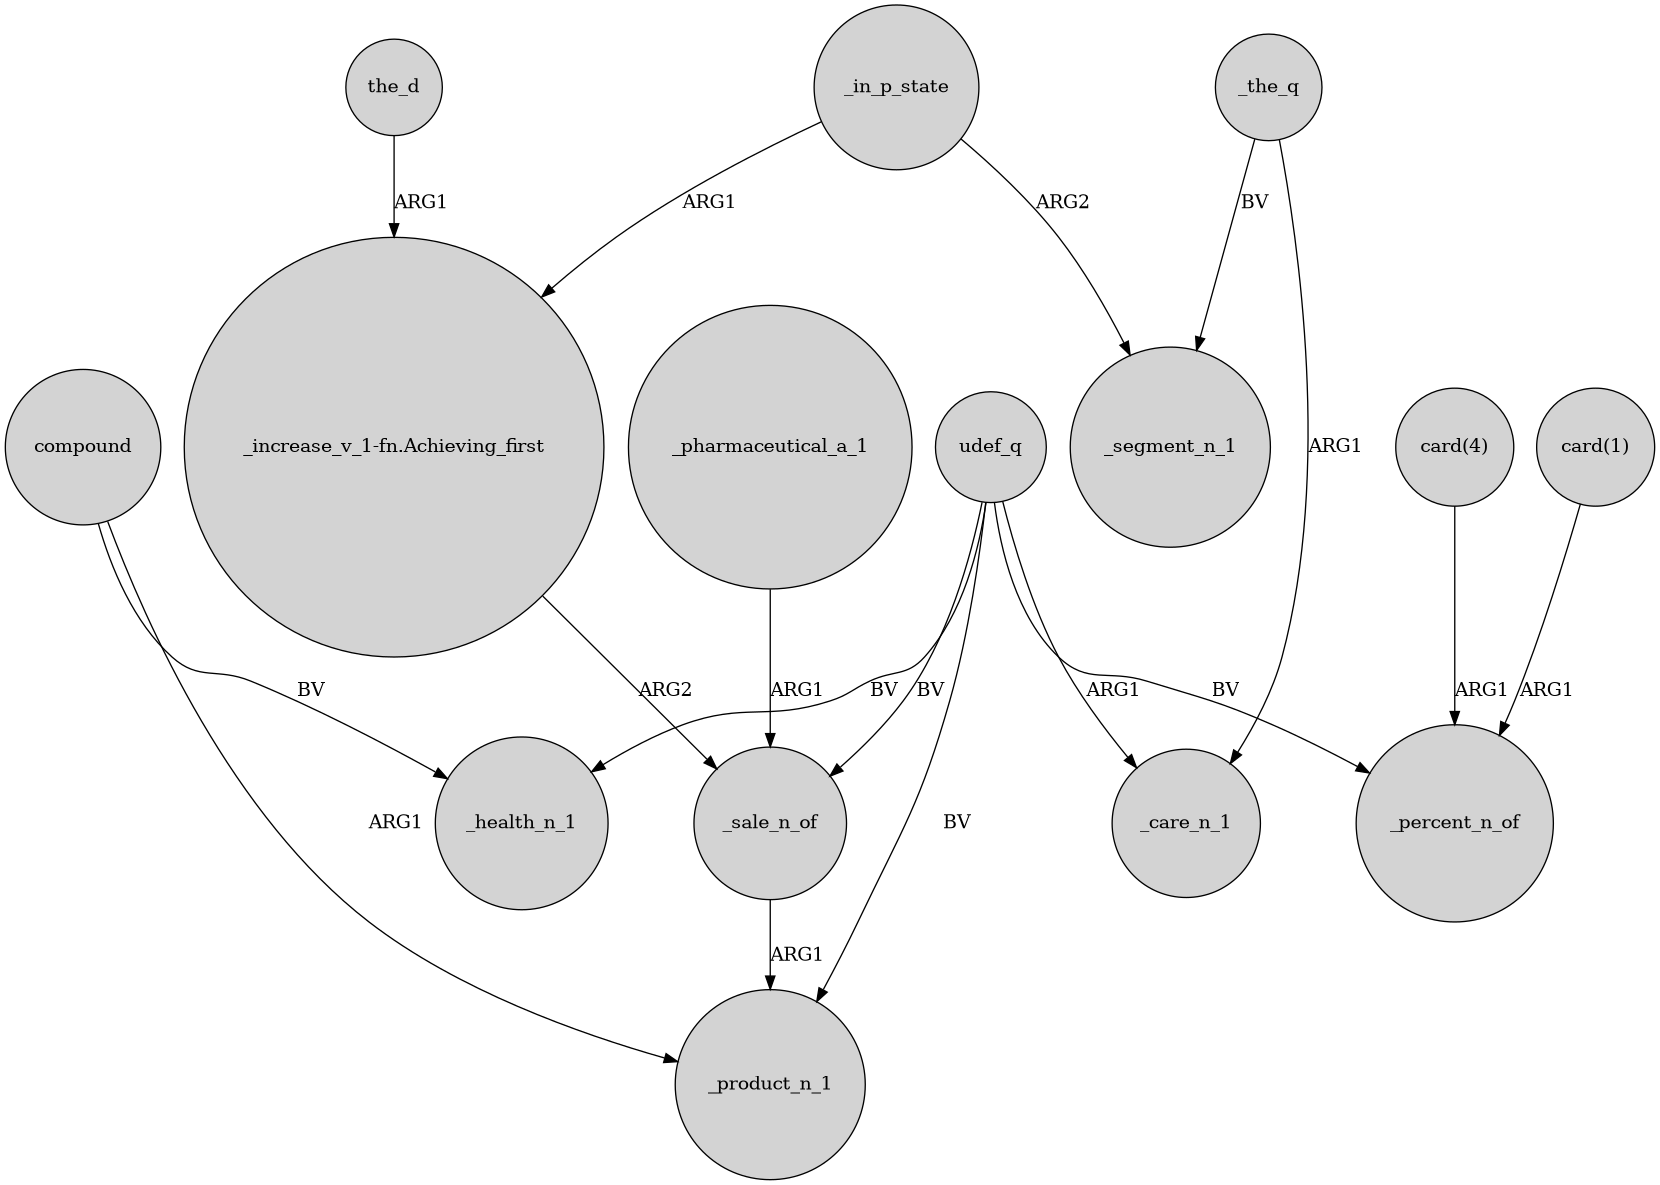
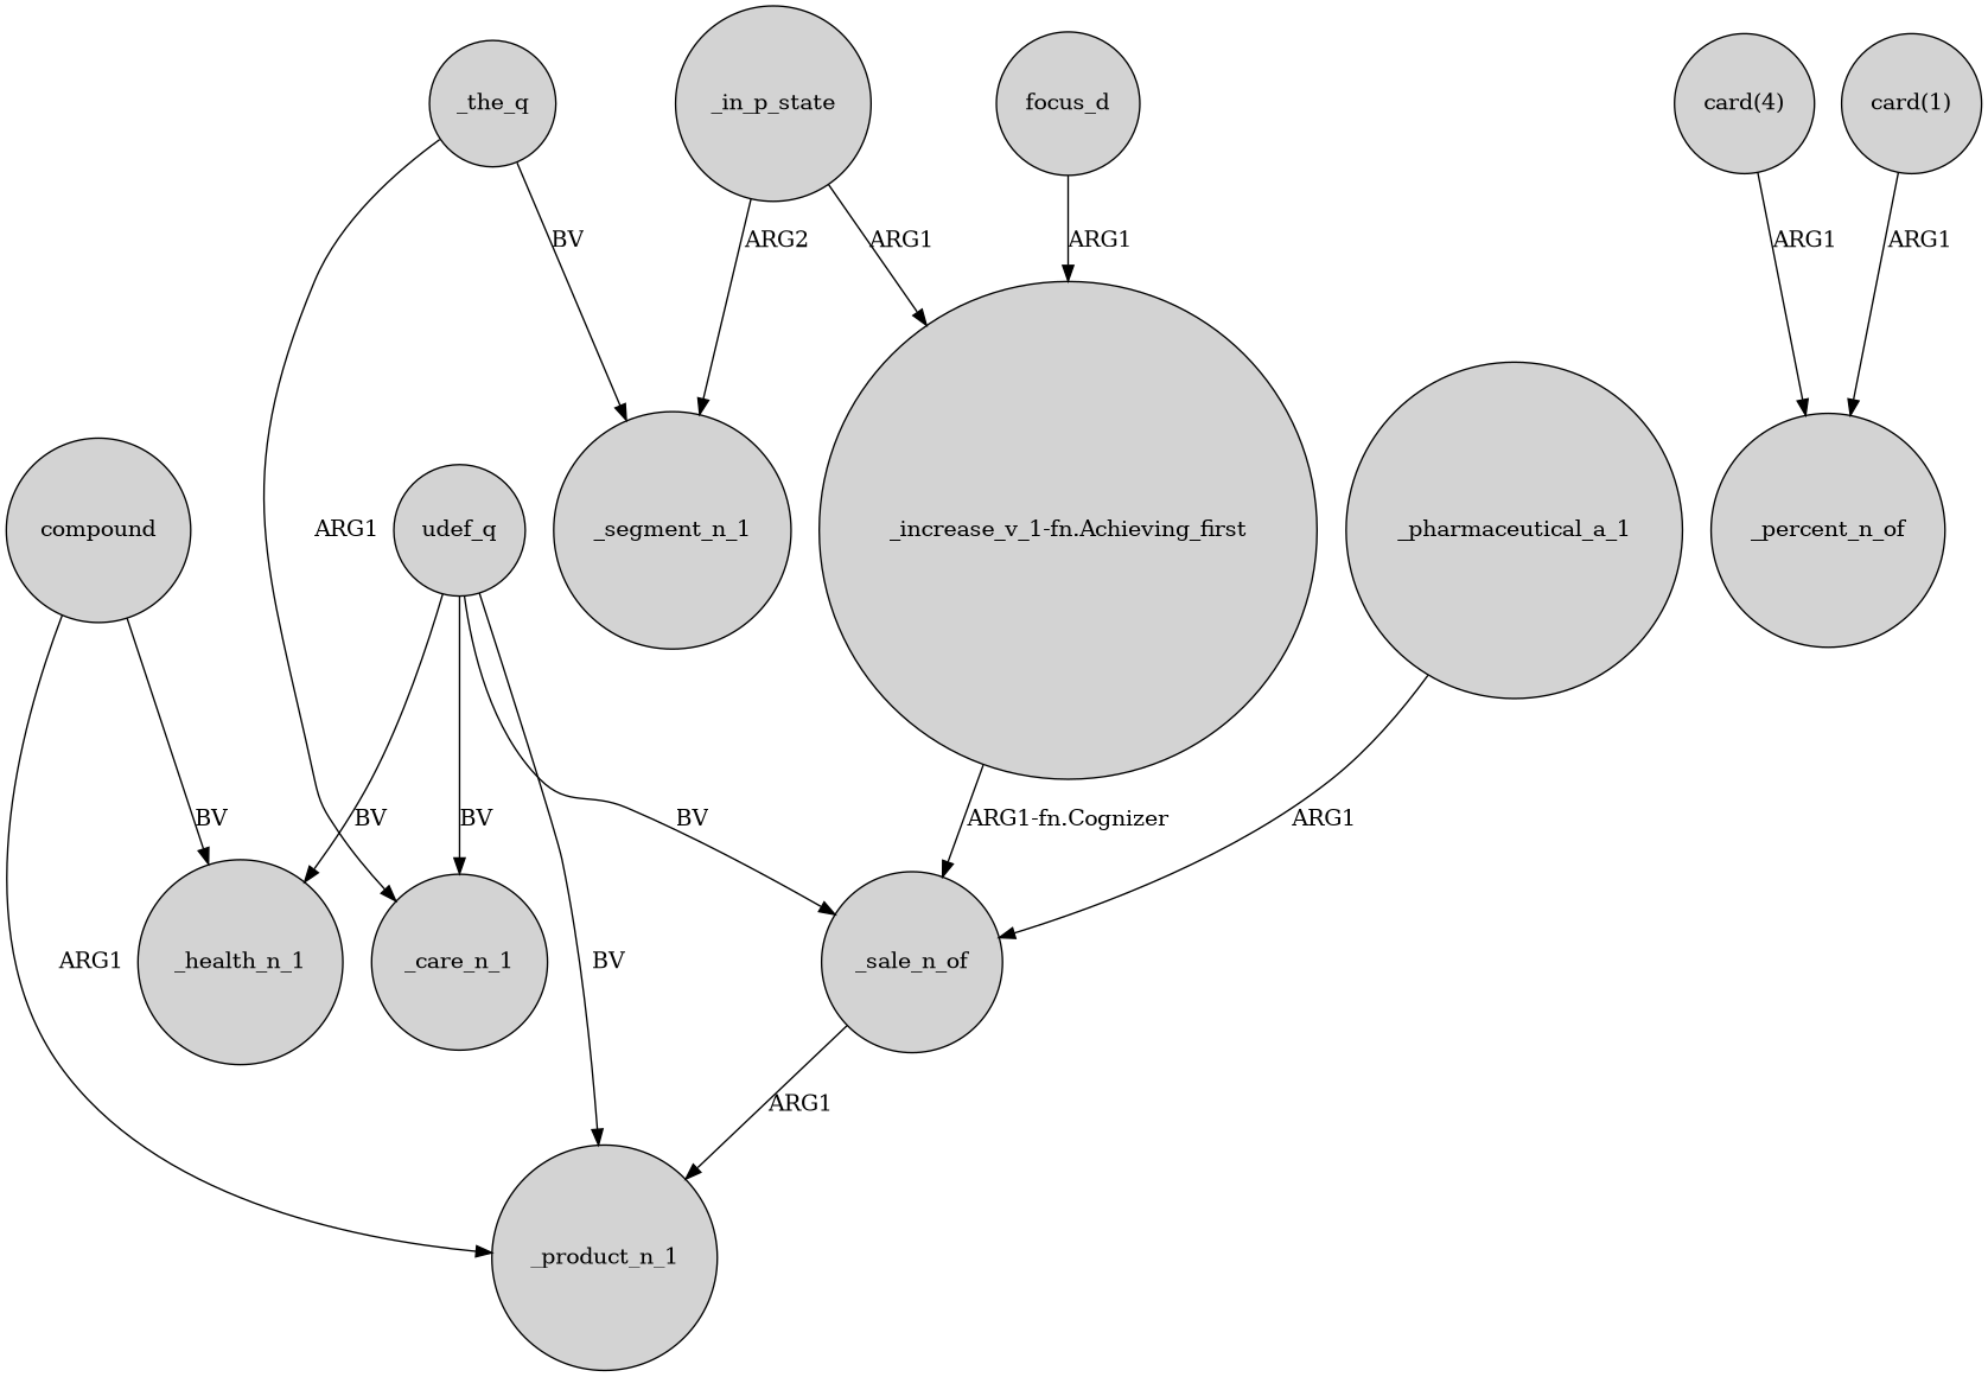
  digraph {
    node [shape=circle style=filled]
    udef_q
    _health_n_1
    _percent_n_of
    _sale_n_of
    _product_n_1
    _care_n_1
    "card(4)"
-   focus_d [label=the_d]
+   focus_d
    "_increase_v_1-fn.Achieving_first"
    _in_p_state
    _segment_n_1
    compound
    _pharmaceutical_a_1
    _the_q
    "card(1)"
    udef_q -> _health_n_1 [label=BV]
-   udef_q -> _percent_n_of [label=BV]
    udef_q -> _sale_n_of [label=BV]
    udef_q -> _product_n_1 [label=BV]
-   udef_q -> _care_n_1 [label=ARG1]
+   udef_q -> _care_n_1 [label=BV]
    _sale_n_of -> _product_n_1 [label=ARG1]
    "card(4)" -> _percent_n_of [label=ARG1]
    focus_d -> "_increase_v_1-fn.Achieving_first" [label=ARG1]
-   "_increase_v_1-fn.Achieving_first" -> _sale_n_of [label=ARG2]
+   "_increase_v_1-fn.Achieving_first" -> _sale_n_of [label="ARG1-fn.Cognizer"]
    _in_p_state -> "_increase_v_1-fn.Achieving_first" [label=ARG1]
    _in_p_state -> _segment_n_1 [label=ARG2]
    compound -> _health_n_1 [label=BV]
    compound -> _product_n_1 [label=ARG1]
    _pharmaceutical_a_1 -> _sale_n_of [label=ARG1]
    _the_q -> _care_n_1 [label=ARG1]
    _the_q -> _segment_n_1 [label=BV]
    "card(1)" -> _percent_n_of [label=ARG1]
  }
